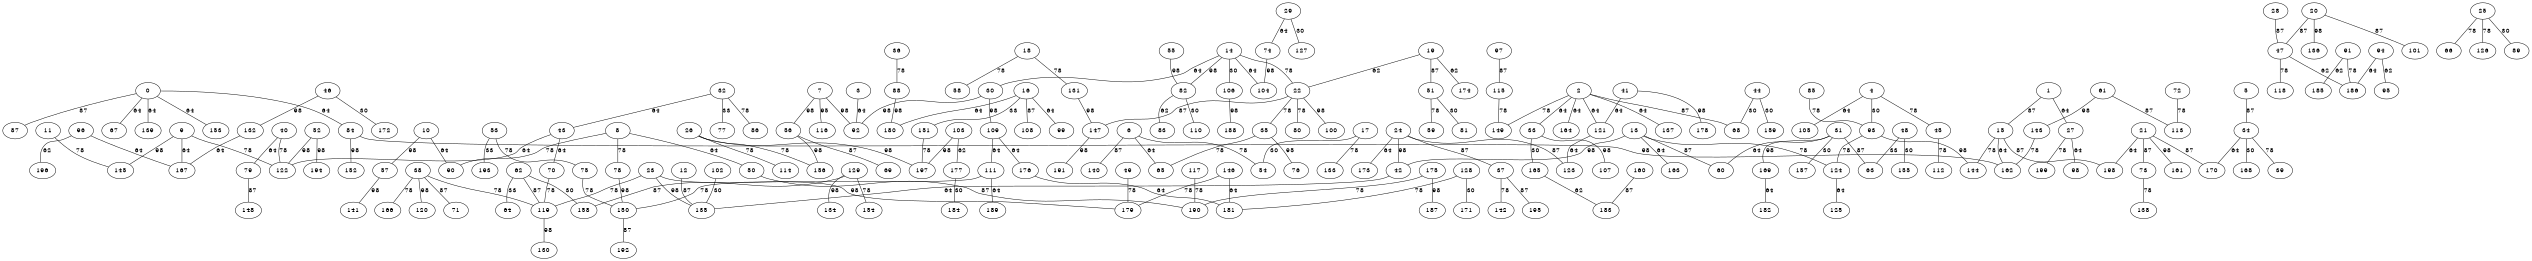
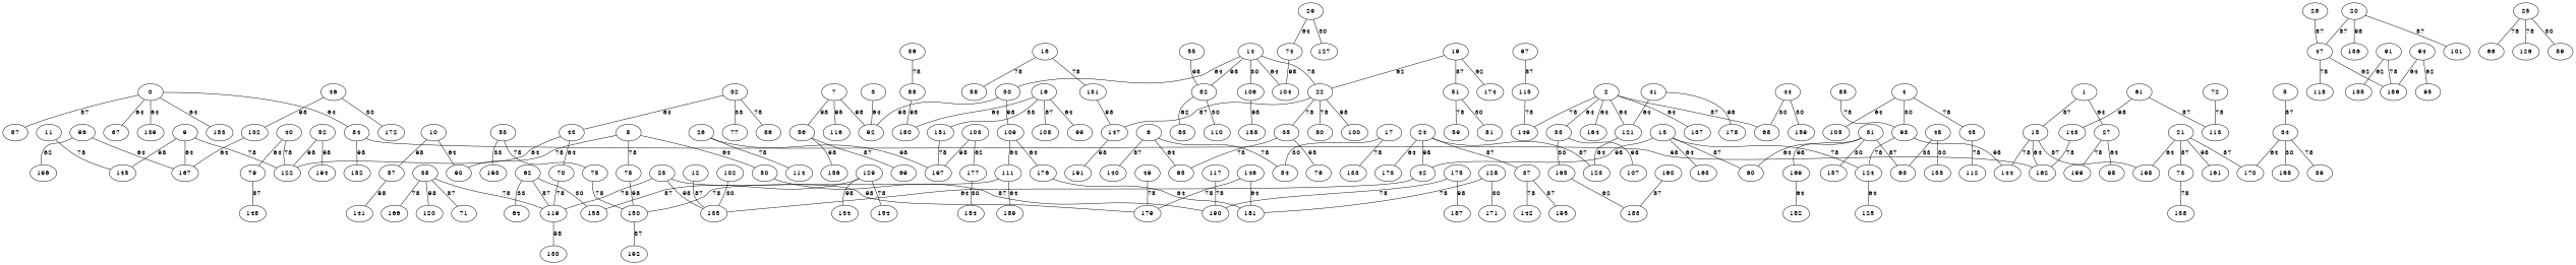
  graph {
    0
    67
    84
    139
    153
    87
    162
    152
    1
    27
    15
    199
    98
    144
    198
    2
    149
    33
    121
    137
    164
    68
    107
    165
    123
    183
    3
    92
    4
    45
    105
    93
    112
    124
    125
    5
    34
    170
    39
    168
    6
    54
    65
    140
    7
    56
    116
    156
    69
    8
    78
    90
    50
    150
    190
    192
    9
    122
    167
    145
    10
    57
    141
    11
    12
    135
    13
    163
    42
    60
    14
    22
    30
    104
    82
    106
    35
    80
    100
    147
    109
    110
    83
    188
    76
    191
    111
    176
    16
    99
    180
    108
    151
    197
    17
    133
    18
    58
    131
    19
    51
    174
    59
    81
    20
    136
    47
    101
    118
    186
    21
    161
    73
    138
    23
    119
    179
    130
    24
    173
    37
    142
    195
    25
    66
    126
    89
    26
    114
    28
    29
    74
    127
    189
    181
    31
    169
    63
    157
    182
    32
    86
    43
    77
    70
    36
    88
    38
    166
    120
    71
    40
    79
    148
    41
    178
    44
    159
    46
    132
    172
    48
    155
    49
    52
    194
    53
    75
    193
    55
    61
    143
    113
    62
    158
    64
    72
    85
    91
    185
    94
    95
    96
    196
    97
    115
    102
    103
    177
    184
    117
    128
    171
    129
    154
    134
    146
    160
    175
    187
    0 -- 67 [label=64]
    0 -- 84 [label=64]
    0 -- 139 [label=64]
    0 -- 153 [label=64]
    0 -- 87 [label=87]
    84 -- 162 [label=98]
    84 -- 152 [label=98]
    1 -- 27 [label=64]
    1 -- 15 [label=87]
    27 -- 199 [label=78]
    27 -- 98 [label=64]
    15 -- 162 [label=64]
    15 -- 144 [label=78]
    15 -- 198 [label=87]
    2 -- 149 [label=78]
    2 -- 33 [label=64]
    2 -- 121 [label=64]
    2 -- 137 [label=64]
    2 -- 164 [label=64]
    2 -- 68 [label=87]
    33 -- 107 [label=98]
    33 -- 165 [label=30]
    121 -- 123 [label=64]
    165 -- 183 [label=62]
    3 -- 92 [label=64]
    4 -- 45 [label=78]
    4 -- 105 [label=64]
    4 -- 93 [label=30]
    45 -- 112 [label=78]
    93 -- 144 [label=98]
    93 -- 124 [label=78]
    124 -- 125 [label=64]
    5 -- 34 [label=87]
    34 -- 170 [label=64]
    34 -- 39 [label=78]
    34 -- 168 [label=30]
    6 -- 54 [label=78]
    6 -- 65 [label=64]
    6 -- 140 [label=87]
    7 -- 92 [label=98]
    7 -- 56 [label=98]
    7 -- 116 [label=95]
    56 -- 156 [label=98]
    56 -- 69 [label=87]
    8 -- 78 [label=78]
    8 -- 90 [label=78]
    8 -- 50 [label=64]
    78 -- 150 [label=98]
    50 -- 190 [label=87]
    150 -- 192 [label=87]
    9 -- 122 [label=78]
    9 -- 167 [label=64]
    9 -- 145 [label=98]
    10 -- 90 [label=64]
    10 -- 57 [label=98]
    57 -- 141 [label=98]
    11 -- 145 [label=78]
    12 -- 135 [label=87]
    13 -- 124 [label=78]
    13 -- 163 [label=64]
    13 -- 42 [label=98]
    13 -- 60 [label=87]
    42 -- 135 [label=64]
    14 -- 22 [label=78]
    14 -- 30 [label=64]
    14 -- 104 [label=64]
    14 -- 82 [label=98]
    14 -- 106 [label=30]
    22 -- 35 [label=78]
    22 -- 80 [label=78]
    22 -- 100 [label=98]
    22 -- 147 [label=87]
    30 -- 92 [label=98]
    30 -- 109 [label=98]
    82 -- 110 [label=30]
    82 -- 83 [label=62]
    106 -- 188 [label=98]
    35 -- 65 [label=78]
    35 -- 76 [label=95]
    147 -- 191 [label=98]
    109 -- 111 [label=64]
    109 -- 176 [label=64]
    111 -- 150 [label=78]
    111 -- 189 [label=64]
    176 -- 181 [label=64]
    16 -- 99 [label=64]
    16 -- 180 [label=64]
    16 -- 108 [label=87]
    16 -- 151 [label=33]
    151 -- 197 [label=78]
    17 -- 54 [label=30]
    17 -- 133 [label=78]
    18 -- 58 [label=78]
    18 -- 131 [label=78]
    131 -- 147 [label=98]
    19 -- 22 [label=62]
    19 -- 51 [label=87]
    19 -- 174 [label=62]
    51 -- 59 [label=78]
    51 -- 81 [label=30]
    20 -- 136 [label=98]
    20 -- 47 [label=87]
    20 -- 101 [label=87]
    47 -- 118 [label=78]
    47 -- 186 [label=62]
    21 -- 198 [label=64]
    21 -- 170 [label=87]
    21 -- 161 [label=98]
    21 -- 73 [label=87]
    73 -- 138 [label=78]
    23 -- 135 [label=98]
    23 -- 119 [label=78]
    23 -- 179 [label=98]
    119 -- 130 [label=98]
    24 -- 123 [label=87]
    24 -- 42 [label=98]
    24 -- 173 [label=64]
    24 -- 37 [label=87]
    37 -- 142 [label=78]
    37 -- 195 [label=87]
    25 -- 66 [label=78]
    25 -- 126 [label=78]
    25 -- 89 [label=30]
-   26 -- 156 [label=78]
    26 -- 197 [label=98]
    26 -- 114 [label=78]
    28 -- 47 [label=87]
    29 -- 74 [label=64]
    29 -- 127 [label=30]
    74 -- 104 [label=98]
    31 -- 60 [label=64]
    31 -- 169 [label=98]
    31 -- 63 [label=87]
    31 -- 157 [label=30]
    169 -- 182 [label=64]
    32 -- 86 [label=78]
    32 -- 43 [label=64]
    32 -- 77 [label=33]
    43 -- 122 [label=64]
    43 -- 70 [label=64]
    70 -- 119 [label=78]
    36 -- 88 [label=78]
    88 -- 180 [label=98]
    38 -- 119 [label=78]
    38 -- 166 [label=78]
    38 -- 120 [label=98]
    38 -- 71 [label=87]
    40 -- 122 [label=78]
    40 -- 79 [label=64]
    79 -- 148 [label=87]
    41 -- 121 [label=64]
    41 -- 178 [label=98]
    44 -- 68 [label=30]
    44 -- 159 [label=30]
    46 -- 132 [label=98]
    46 -- 172 [label=30]
    132 -- 167 [label=64]
    48 -- 63 [label=33]
    48 -- 155 [label=30]
    49 -- 179 [label=78]
    52 -- 122 [label=98]
    52 -- 194 [label=98]
    53 -- 75 [label=78]
    53 -- 193 [label=33]
    75 -- 150 [label=78]
    55 -- 82 [label=98]
    61 -- 143 [label=98]
    61 -- 113 [label=87]
    143 -- 162 [label=78]
    62 -- 119 [label=87]
    62 -- 158 [label=30]
    62 -- 64 [label=33]
    72 -- 113 [label=78]
    85 -- 93 [label=78]
    91 -- 186 [label=78]
    91 -- 185 [label=62]
    94 -- 186 [label=64]
    94 -- 95 [label=62]
    96 -- 167 [label=64]
    96 -- 196 [label=62]
    97 -- 115 [label=87]
    115 -- 149 [label=78]
    102 -- 135 [label=30]
    103 -- 197 [label=98]
    103 -- 177 [label=62]
    177 -- 184 [label=30]
    117 -- 190 [label=78]
    128 -- 181 [label=78]
    128 -- 171 [label=30]
    129 -- 158 [label=87]
    129 -- 154 [label=78]
    129 -- 134 [label=98]
    146 -- 179 [label=78]
    146 -- 181 [label=64]
    160 -- 183 [label=87]
    175 -- 190 [label=78]
    175 -- 187 [label=98]
  }
